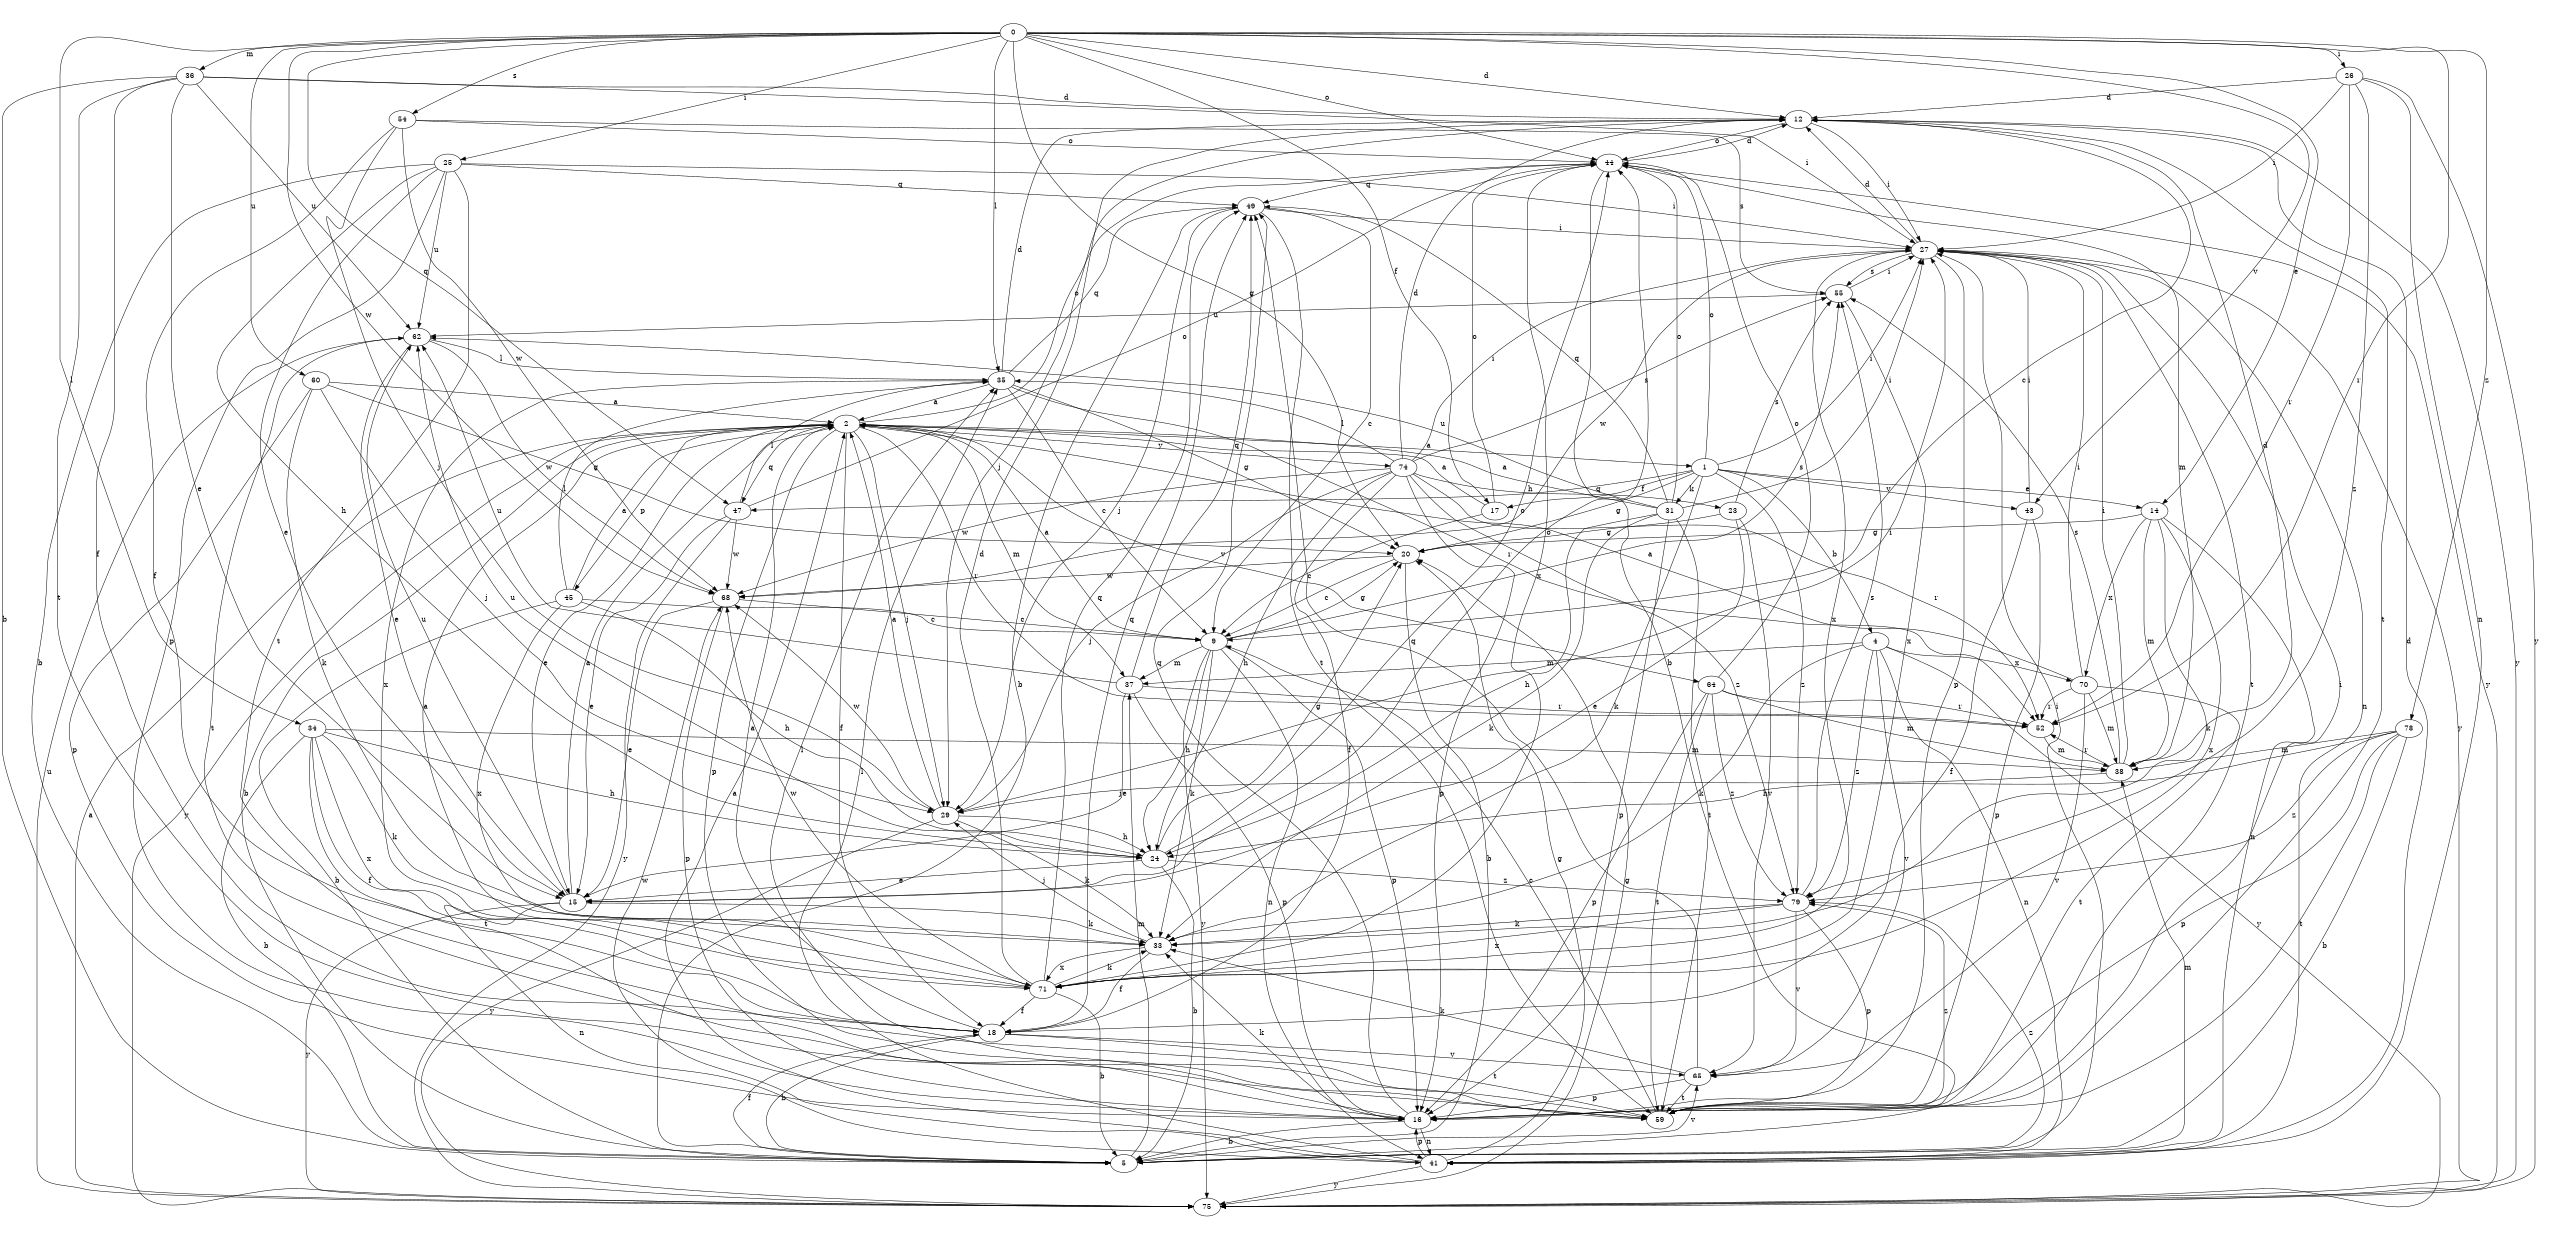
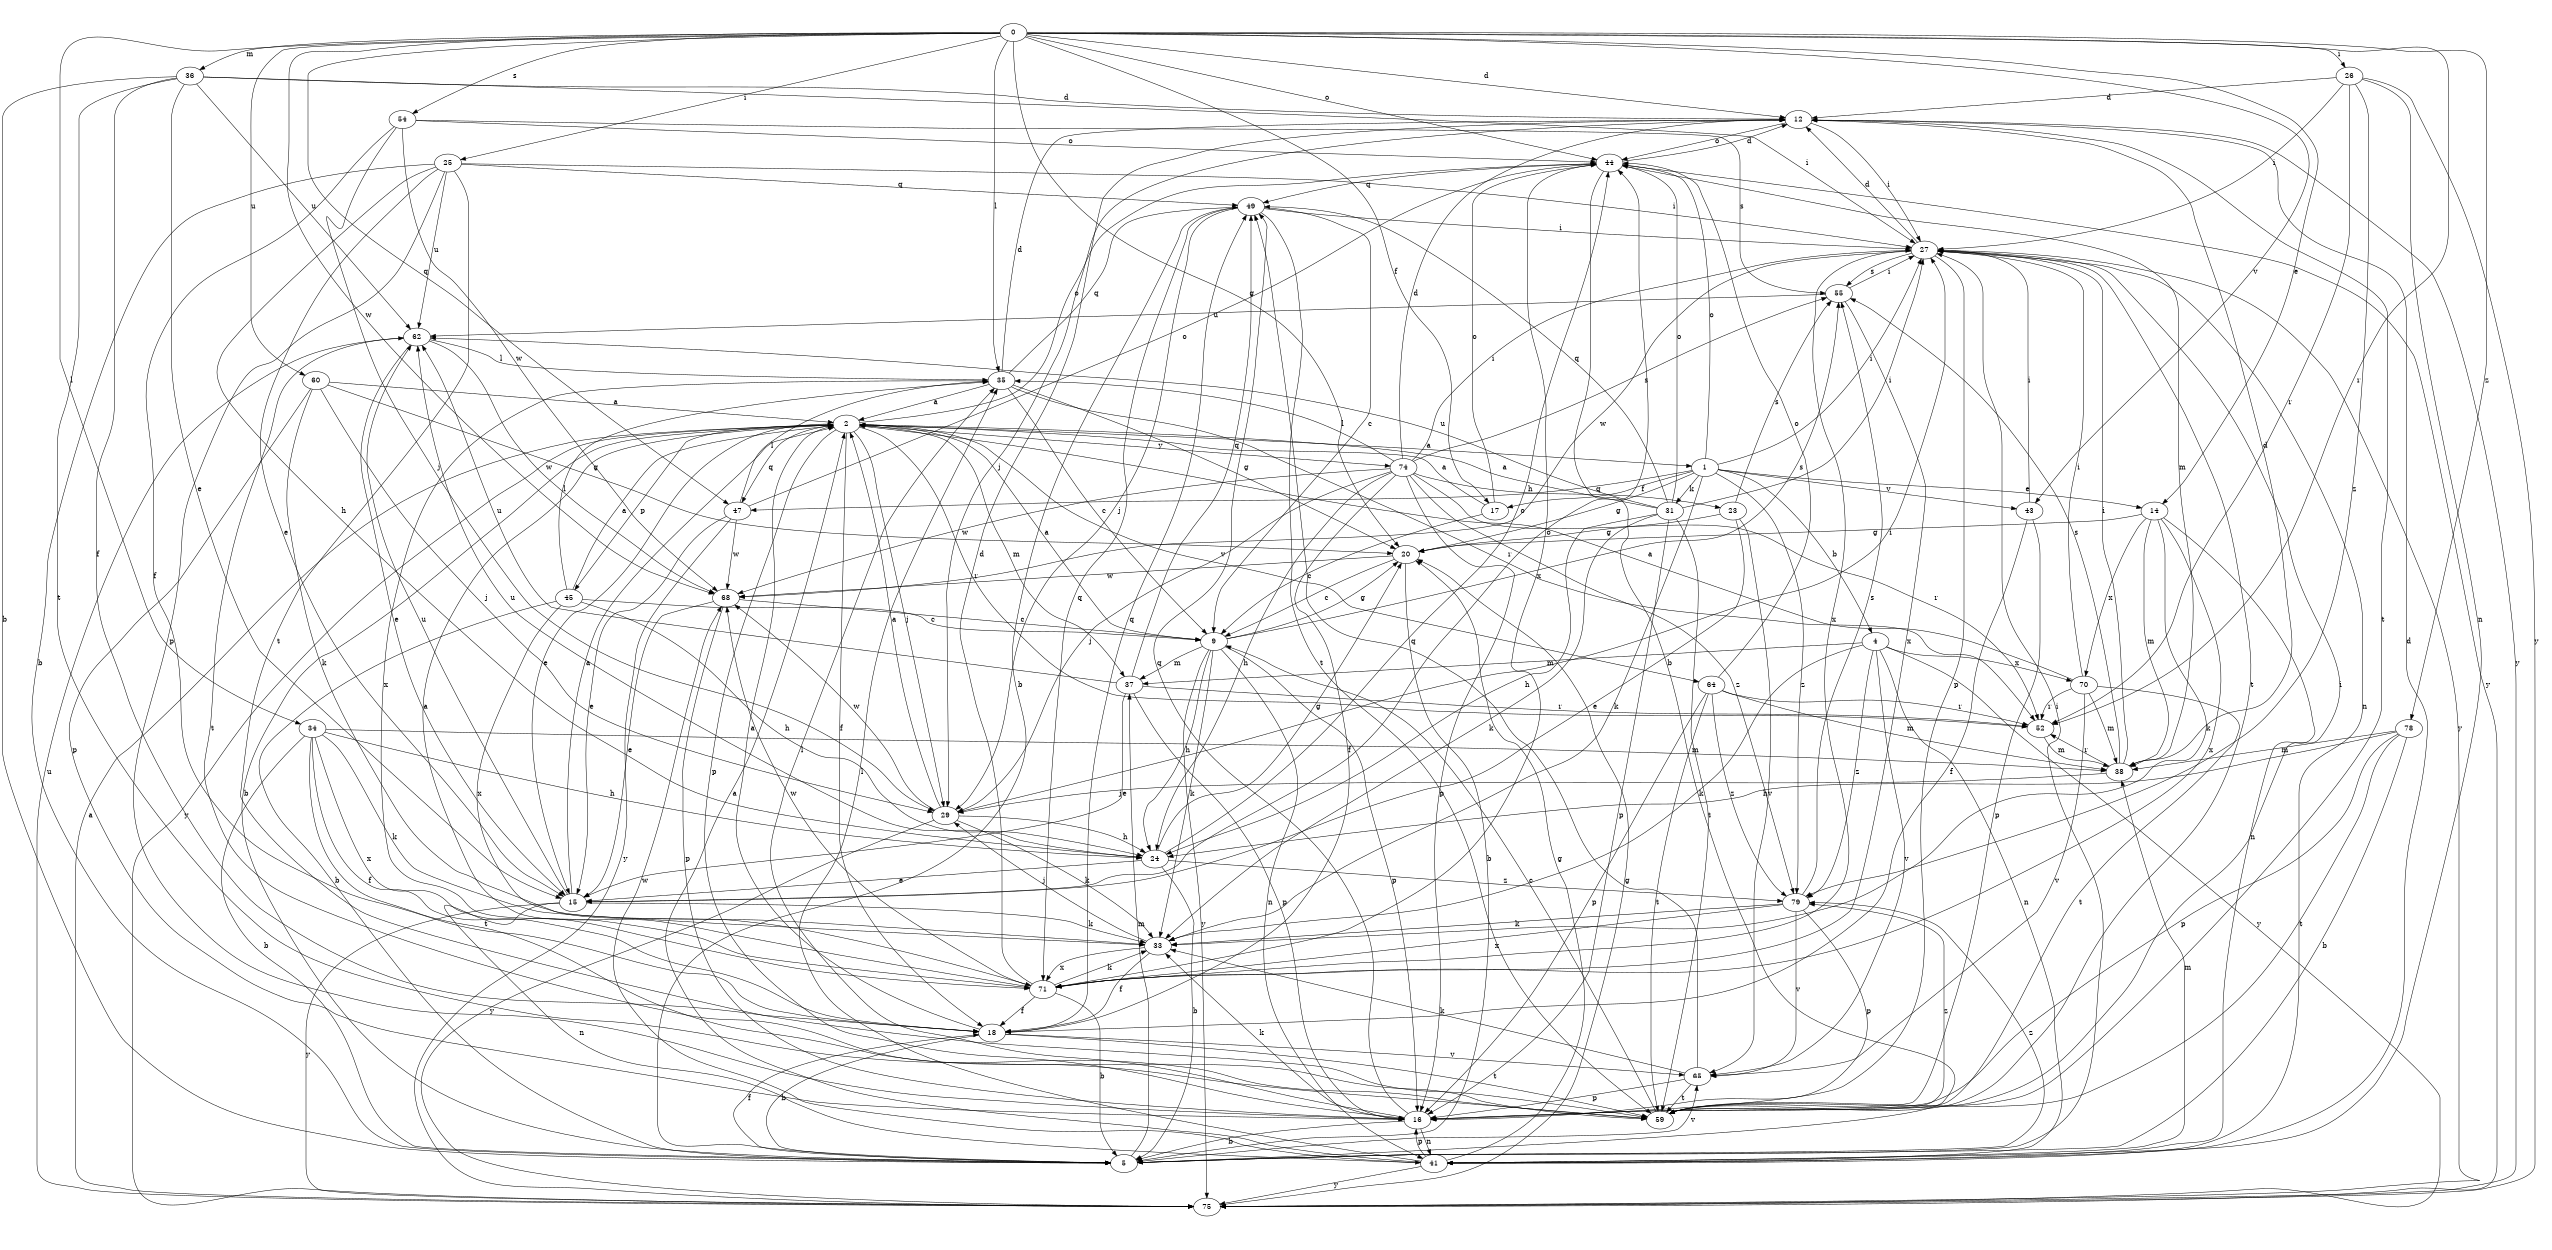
  strict digraph {
    0
    12
    14
    17
    20
    25
    26
    34
    35
    36
    44
    47
    52
    54
    60
    n16 [label=43]
    68
    78
    27
    29
    75
    9
    59
    33
    41
    70
    38
    71
    2
    5
    15
    n32 [label=16]
    24
    62
    49
    79
    18
    55
    1
    4
    31
    37
    65
    23
    45
    64
    74
    0 -> 12 [label=d]
    0 -> 14 [label=e]
    0 -> 17 [label=f]
    0 -> 20 [label=g]
    0 -> 25 [label=i]
    0 -> 26 [label=i]
    0 -> 34 [label=l]
    0 -> 35 [label=l]
    0 -> 36 [label=m]
    0 -> 44 [label=o]
    0 -> 47 [label=q]
    0 -> 52 [label=r]
    0 -> 54 [label=s]
    0 -> 60 [label=u]
    0 -> n16 [label=v]
    0 -> 68 [label=w]
    0 -> 78 [label=z]
    12 -> 44 [label=o]
    12 -> 27 [label=i]
    12 -> 29 [label=j]
    12 -> 75 [label=y]
-   12 -> 9 [label=c]
    12 -> 59 [label=t]
    14 -> 20 [label=g]
    14 -> 33 [label=k]
    14 -> 41 [label=n]
    14 -> 70 [label=x]
    14 -> 38 [label=m]
    14 -> 71 [label=x]
    17 -> 44 [label=o]
    17 -> 9 [label=c]
    17 -> 2 [label=a]
    20 -> 68 [label=w]
    20 -> 9 [label=c]
    20 -> 5 [label=b]
    25 -> 27 [label=i]
    25 -> 59 [label=t]
    25 -> 5 [label=b]
    25 -> 15 [label=e]
    25 -> n32 [label=p]
    25 -> 24 [label=h]
    25 -> 62 [label=u]
    25 -> 49 [label=q]
    26 -> 12 [label=d]
    26 -> 52 [label=r]
    26 -> 27 [label=i]
    26 -> 75 [label=y]
    26 -> 41 [label=n]
    26 -> 79 [label=z]
    34 -> 59 [label=t]
    34 -> 33 [label=k]
    34 -> 38 [label=m]
    34 -> 71 [label=x]
    34 -> 5 [label=b]
    34 -> 24 [label=h]
    34 -> 18 [label=f]
    35 -> 12 [label=d]
    35 -> 20 [label=g]
    35 -> 52 [label=r]
    35 -> 9 [label=c]
    35 -> 71 [label=x]
    35 -> 2 [label=a]
    35 -> 49 [label=q]
    36 -> 12 [label=d]
    36 -> 27 [label=i]
    36 -> 59 [label=t]
    36 -> 5 [label=b]
    36 -> 15 [label=e]
    36 -> 62 [label=u]
    36 -> 18 [label=f]
    44 -> 12 [label=d]
    44 -> 75 [label=y]
    44 -> 38 [label=m]
    44 -> 71 [label=x]
    44 -> 5 [label=b]
    44 -> 49 [label=q]
    47 -> 35 [label=l]
    47 -> 44 [label=o]
    47 -> 68 [label=w]
    47 -> 75 [label=y]
    47 -> 15 [label=e]
    52 -> 38 [label=m]
    54 -> 44 [label=o]
    54 -> 68 [label=w]
    54 -> 29 [label=j]
    54 -> 18 [label=f]
    54 -> 55 [label=s]
    60 -> 20 [label=g]
    60 -> 29 [label=j]
    60 -> 33 [label=k]
    60 -> 2 [label=a]
    60 -> n32 [label=p]
    n16 -> 27 [label=i]
    n16 -> n32 [label=p]
    n16 -> 18 [label=f]
    68 -> 9 [label=c]
    68 -> 15 [label=e]
    68 -> n32 [label=p]
    78 -> 59 [label=t]
    78 -> 38 [label=m]
    78 -> 5 [label=b]
    78 -> n32 [label=p]
    78 -> 24 [label=h]
-   78 -> 79 [label=z]
    27 -> 12 [label=d]
    27 -> 68 [label=w]
    27 -> 75 [label=y]
    27 -> 59 [label=t]
    27 -> 41 [label=n]
    27 -> 71 [label=x]
    27 -> n32 [label=p]
    27 -> 55 [label=s]
    29 -> 68 [label=w]
    29 -> 27 [label=i]
    29 -> 75 [label=y]
    29 -> 33 [label=k]
    29 -> 2 [label=a]
    29 -> 24 [label=h]
    75 -> 20 [label=g]
    75 -> 2 [label=a]
    75 -> 62 [label=u]
    9 -> 20 [label=g]
    9 -> 75 [label=y]
    9 -> 33 [label=k]
    9 -> 41 [label=n]
    9 -> 2 [label=a]
    9 -> n32 [label=p]
    9 -> 24 [label=h]
    9 -> 55 [label=s]
    9 -> 37 [label=m]
    59 -> 27 [label=i]
    59 -> 9 [label=c]
    59 -> 79 [label=z]
    33 -> 29 [label=j]
    33 -> 71 [label=x]
    33 -> 18 [label=f]
    41 -> 12 [label=d]
    41 -> 20 [label=g]
    41 -> 35 [label=l]
    41 -> 68 [label=w]
    41 -> 75 [label=y]
    41 -> 38 [label=m]
    41 -> 2 [label=a]
    41 -> n32 [label=p]
    70 -> 52 [label=r]
    70 -> 27 [label=i]
    70 -> 59 [label=t]
    70 -> 38 [label=m]
    70 -> 2 [label=a]
    70 -> 65 [label=v]
    38 -> 12 [label=d]
    38 -> 52 [label=r]
    38 -> 27 [label=i]
    38 -> 29 [label=j]
    38 -> 55 [label=s]
    71 -> 12 [label=d]
    71 -> 68 [label=w]
    71 -> 33 [label=k]
    71 -> 2 [label=a]
    71 -> 5 [label=b]
-   71 -> 49 [label=q]
+   49 -> 71 [label=q]
    71 -> 18 [label=f]
    2 -> 44 [label=o]
    2 -> 47 [label=q]
    2 -> 52 [label=r]
    2 -> 29 [label=j]
    2 -> 75 [label=y]
    2 -> 5 [label=b]
    2 -> 15 [label=e]
    2 -> n32 [label=p]
    2 -> 18 [label=f]
    2 -> 1 [label=a]
    2 -> 37 [label=m]
    2 -> 45 [label=p]
    2 -> 64 [label=v]
    2 -> 74 [label=y]
    5 -> 27 [label=i]
    5 -> 79 [label=z]
    5 -> 18 [label=f]
    5 -> 37 [label=m]
    5 -> 65 [label=v]
    15 -> 44 [label=o]
    15 -> 75 [label=y]
    15 -> 33 [label=k]
    15 -> 41 [label=n]
    15 -> 2 [label=a]
    15 -> 62 [label=u]
    n32 -> 35 [label=l]
    n32 -> 33 [label=k]
    n32 -> 41 [label=n]
    n32 -> 5 [label=b]
    n32 -> 49 [label=q]
    24 -> 20 [label=g]
    24 -> 44 [label=o]
    24 -> 5 [label=b]
    24 -> 15 [label=e]
    24 -> 62 [label=u]
    24 -> 79 [label=z]
    62 -> 35 [label=l]
    62 -> 68 [label=w]
    62 -> 59 [label=t]
    62 -> 15 [label=e]
    49 -> 27 [label=i]
    49 -> 29 [label=j]
    49 -> 9 [label=c]
    49 -> 59 [label=t]
    49 -> 5 [label=b]
    79 -> 33 [label=k]
    79 -> 71 [label=x]
    79 -> n32 [label=p]
    79 -> 55 [label=s]
    79 -> 65 [label=v]
    18 -> 59 [label=t]
    18 -> 2 [label=a]
    18 -> 5 [label=b]
    18 -> 49 [label=q]
    18 -> 65 [label=v]
    55 -> 27 [label=i]
    55 -> 71 [label=x]
    55 -> 62 [label=u]
    1 -> 14 [label=e]
    1 -> 17 [label=f]
    1 -> 20 [label=g]
    1 -> 44 [label=o]
    1 -> 47 [label=q]
    1 -> n16 [label=v]
    1 -> 27 [label=i]
    1 -> 33 [label=k]
    1 -> 79 [label=z]
    1 -> 4 [label=b]
    1 -> 31 [label=k]
    4 -> 75 [label=y]
    4 -> 33 [label=k]
    4 -> 41 [label=n]
    4 -> 70 [label=x]
    4 -> 79 [label=z]
    4 -> 37 [label=m]
    4 -> 65 [label=v]
    31 -> 44 [label=o]
    31 -> 27 [label=i]
    31 -> 59 [label=t]
    31 -> 33 [label=k]
    31 -> 2 [label=a]
    31 -> n32 [label=p]
    31 -> 24 [label=h]
    31 -> 62 [label=u]
    31 -> 49 [label=q]
    37 -> 52 [label=r]
    37 -> 15 [label=e]
    37 -> n32 [label=p]
    37 -> 62 [label=u]
    37 -> 49 [label=q]
    65 -> 59 [label=t]
    65 -> 33 [label=k]
    65 -> n32 [label=p]
    65 -> 49 [label=q]
    23 -> 20 [label=g]
    23 -> 15 [label=e]
    23 -> 55 [label=s]
    23 -> 65 [label=v]
    45 -> 35 [label=l]
    45 -> 9 [label=c]
    45 -> 71 [label=x]
    45 -> 2 [label=a]
    45 -> 5 [label=b]
    45 -> 24 [label=h]
    64 -> 44 [label=o]
    64 -> 52 [label=r]
    64 -> 59 [label=t]
    64 -> 38 [label=m]
    64 -> n32 [label=p]
    64 -> 79 [label=z]
    74 -> 12 [label=d]
    74 -> 35 [label=l]
    74 -> 52 [label=r]
    74 -> 68 [label=w]
    74 -> 27 [label=i]
    74 -> 29 [label=j]
    74 -> n32 [label=p]
    74 -> 24 [label=h]
    74 -> 79 [label=z]
    74 -> 18 [label=f]
    74 -> 55 [label=s]
    74 -> 23 [label=h]
  }
